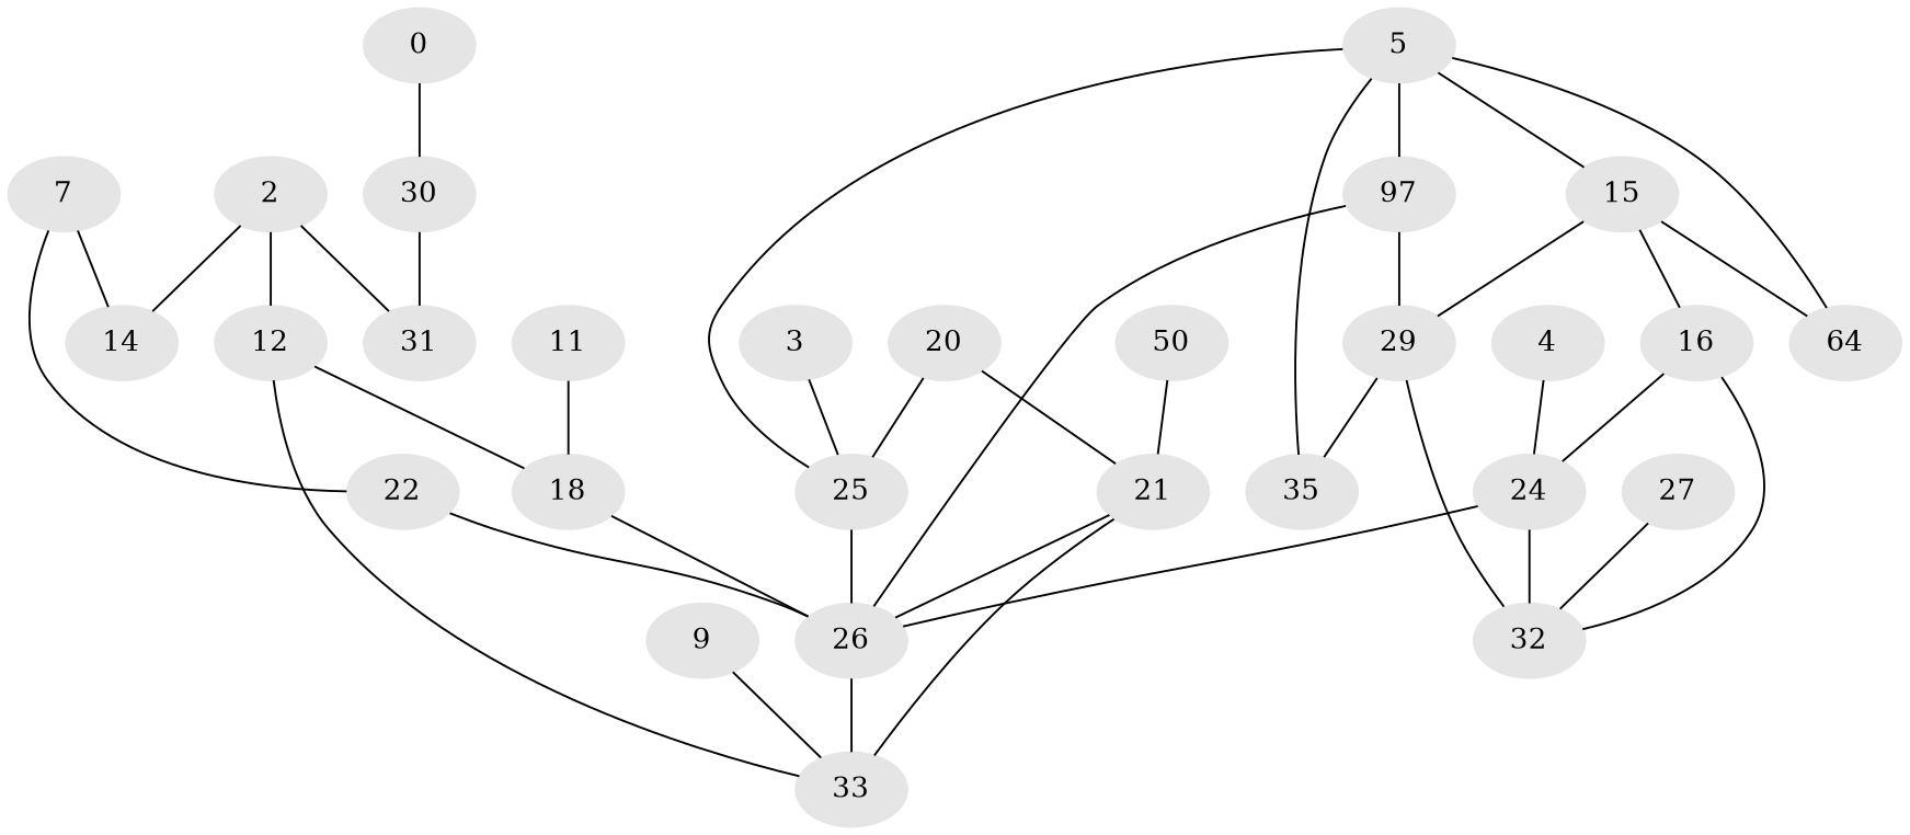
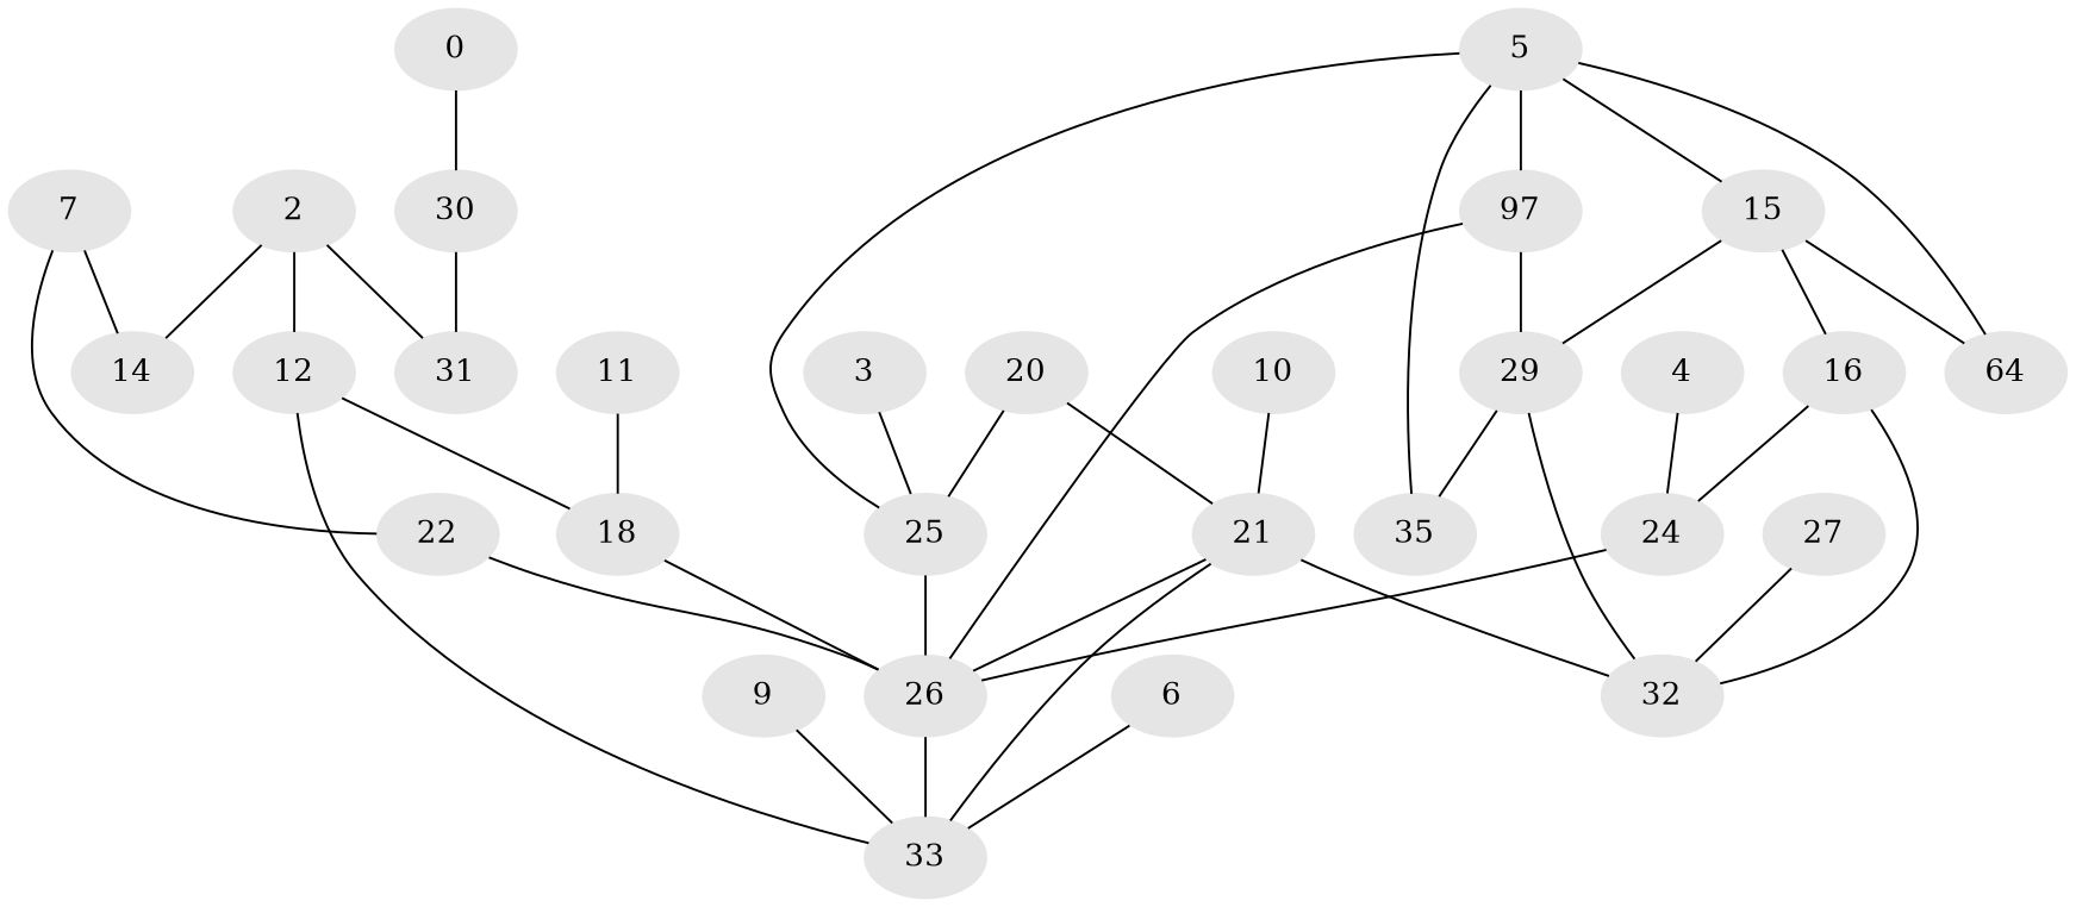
  graph {
    node [color=gray90 style=filled]
    edge [weight=1.0]
    2
    12
    14
    31
    33
    18
    3
    25
    26
    4
    24
    32
    5
    15
    n15 [label=97]
    n16 [label=64]
    35
    29
    16
+   6
    7
    22
    n23 [label=0]
    30
    9
-   10 [label=50]
+   10
    21
    11
    20
    27
    2 -- 12
    2 -- 14
    2 -- 31
    12 -- 33
    12 -- 18
    18 -- 26
    3 -- 25
    25 -- 26 [weight=2.0]
    26 -- 33
    4 -- 24
    24 -- 26
-   24 -- 32
+   21 -- 32
    5 -- 25
    5 -- 15
    5 -- n15
    5 -- n16
    5 -- 35
    15 -- n16
    15 -- 29
    15 -- 16
    n15 -- 26
    n15 -- 29
    29 -- 32
    29 -- 35
    16 -- 24
    16 -- 32
+   6 -- 33
    7 -- 14
    7 -- 22
    22 -- 26
    n23 -- 30
    30 -- 31
    9 -- 33
    10 -- 21
    21 -- 33
    21 -- 26
    11 -- 18
    20 -- 25
    20 -- 21
    27 -- 32
  }
